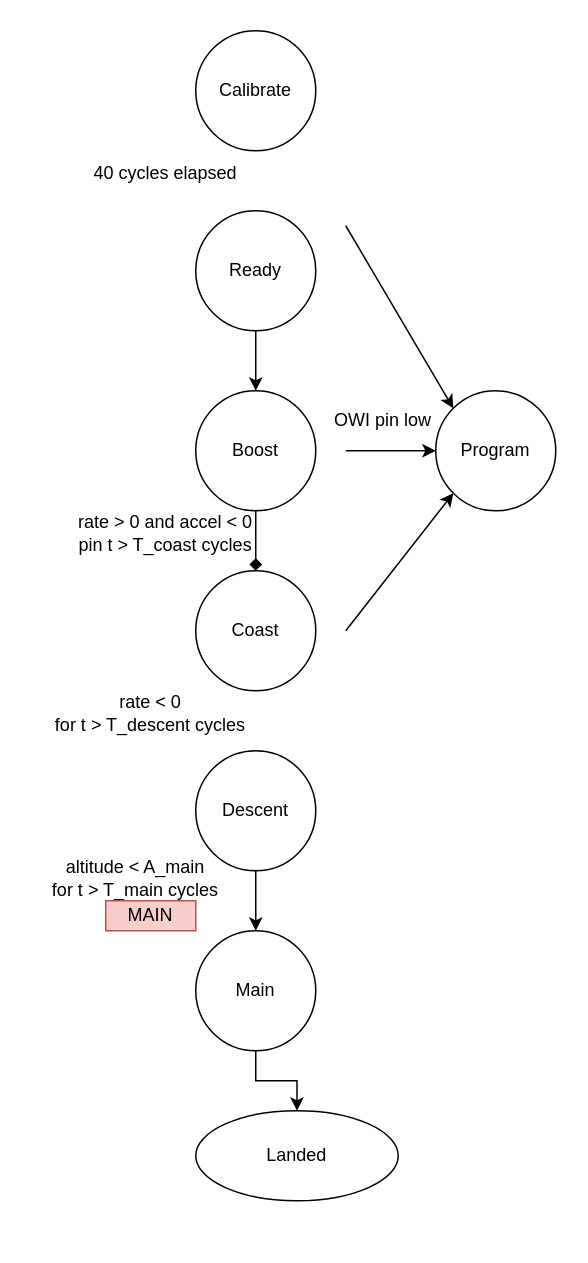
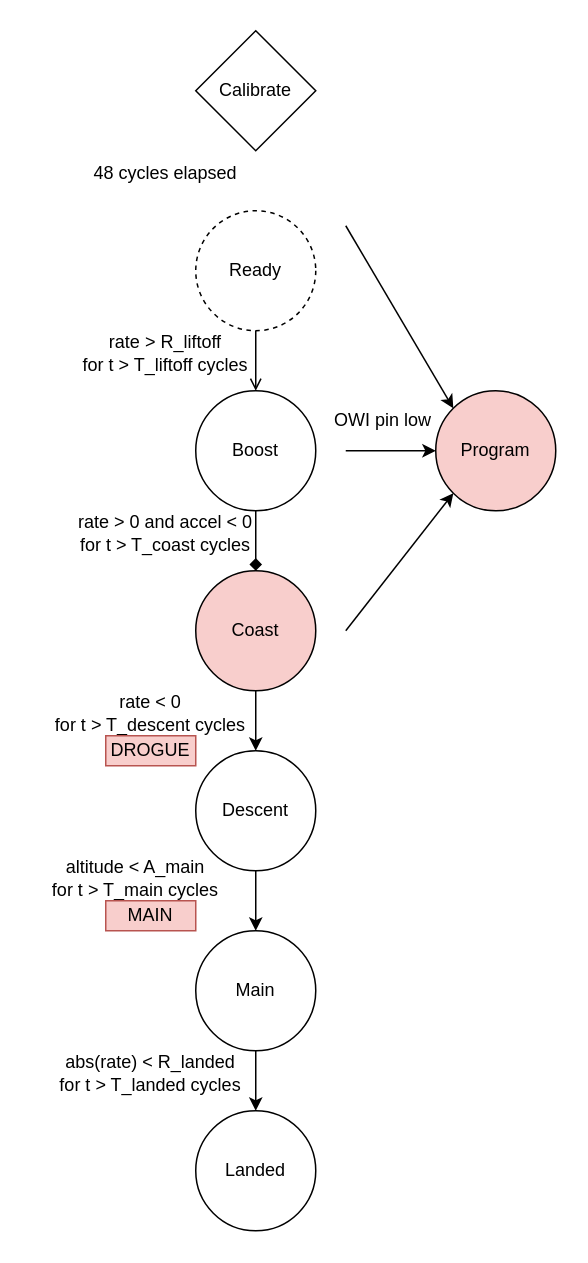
  <mxCell id="0" />
  <mxCell id="1" parent="0" />
- <mxCell id="2" value="Ready" style="ellipse;whiteSpace=wrap;html=1;aspect=fixed;" parent="1" vertex="1"><mxGeometry x="130" y="140" width="80" height="80" as="geometry" /></mxCell>
- <mxCell id="3" value="" style="endArrow=classic;html=1;rounded=0;exitX=0.5;exitY=1;exitDx=0;exitDy=0;entryX=0.5;entryY=0;entryDx=0;entryDy=0;" parent="1" source="2" target="4" edge="1"><mxGeometry width="50" height="50" relative="1" as="geometry"><mxPoint x="210" y="460" as="sourcePoint" /><mxPoint x="170" y="280" as="targetPoint" /></mxGeometry></mxCell>
+ <mxCell id="2" value="Ready" style="ellipse;whiteSpace=wrap;html=1;aspect=fixed;dashed=1;" parent="1" vertex="1"><mxGeometry x="130" y="140" width="80" height="80" as="geometry" /></mxCell>
+ <mxCell id="3" value="" style="endArrow=open;html=1;rounded=0;exitX=0.5;exitY=1;exitDx=0;exitDy=0;entryX=0.5;entryY=0;entryDx=0;entryDy=0;" parent="1" source="2" target="4" edge="1"><mxGeometry width="50" height="50" relative="1" as="geometry"><mxPoint x="210" y="460" as="sourcePoint" /><mxPoint x="170" y="280" as="targetPoint" /></mxGeometry></mxCell>
  <mxCell id="4" value="Boost" style="ellipse;whiteSpace=wrap;html=1;aspect=fixed;" parent="1" vertex="1"><mxGeometry x="130" y="260" width="80" height="80" as="geometry" /></mxCell>
- <mxCell id="6" value="Coast" style="ellipse;whiteSpace=wrap;html=1;aspect=fixed;" parent="1" vertex="1"><mxGeometry x="130" y="380" width="80" height="80" as="geometry" /></mxCell>
+ <mxCell id="5" value="rate &amp;gt; R_liftoff&lt;br&gt;for t &amp;gt; T_liftoff cycles" style="text;html=1;align=center;verticalAlign=middle;whiteSpace=wrap;rounded=0;" parent="1" vertex="1"><mxGeometry x="40" y="220" width="140" height="30" as="geometry" /></mxCell>
+ <mxCell id="6" value="Coast" style="ellipse;whiteSpace=wrap;html=1;aspect=fixed;fillColor=#f8cecc;" parent="1" vertex="1"><mxGeometry x="130" y="380" width="80" height="80" as="geometry" /></mxCell>
  <mxCell id="7" value="" style="endArrow=diamond;html=1;rounded=0;exitX=0.5;exitY=1;exitDx=0;exitDy=0;entryX=0.5;entryY=0;entryDx=0;entryDy=0;" parent="1" source="4" target="6" edge="1"><mxGeometry width="50" height="50" relative="1" as="geometry"><mxPoint x="210" y="450" as="sourcePoint" /><mxPoint x="260" y="400" as="targetPoint" /></mxGeometry></mxCell>
- <mxCell id="8" value="rate &amp;gt; 0 and accel &amp;lt; 0&lt;br&gt;pin t &amp;gt; T_coast cycles" style="text;html=1;align=center;verticalAlign=middle;whiteSpace=wrap;rounded=0;" parent="1" vertex="1"><mxGeometry x="40" y="340" width="140" height="30" as="geometry" /></mxCell>
+ <mxCell id="8" value="rate &amp;gt; 0 and accel &amp;lt; 0&lt;br&gt;for t &amp;gt; T_coast cycles" style="text;html=1;align=center;verticalAlign=middle;whiteSpace=wrap;rounded=0;" parent="1" vertex="1"><mxGeometry x="40" y="340" width="140" height="30" as="geometry" /></mxCell>
  <mxCell id="9" style="edgeStyle=orthogonalEdgeStyle;rounded=0;orthogonalLoop=1;jettySize=auto;html=1;entryX=0.5;entryY=0;entryDx=0;entryDy=0;" parent="1" source="10" target="15" edge="1"><mxGeometry relative="1" as="geometry" /></mxCell>
  <mxCell id="10" value="Descent" style="ellipse;whiteSpace=wrap;html=1;aspect=fixed;" parent="1" vertex="1"><mxGeometry x="130" y="500" width="80" height="80" as="geometry" /></mxCell>
  <mxCell id="11" value="rate &amp;lt; 0&lt;br&gt;for t &amp;gt; T_descent cycles" style="text;html=1;align=center;verticalAlign=middle;whiteSpace=wrap;rounded=0;" parent="1" vertex="1"><mxGeometry x="30" y="460" width="140" height="30" as="geometry" /></mxCell>
+ <mxCell id="12" value="" style="endArrow=classic;html=1;rounded=0;exitX=1;exitY=0;exitDx=0;exitDy=0;entryX=0.5;entryY=0;entryDx=0;entryDy=0;" parent="1" source="11" target="10" edge="1"><mxGeometry width="50" height="50" relative="1" as="geometry"><mxPoint x="210" y="520" as="sourcePoint" /><mxPoint x="260" y="470" as="targetPoint" /></mxGeometry></mxCell>
+ <mxCell id="13" value="DROGUE" style="text;html=1;align=center;verticalAlign=middle;whiteSpace=wrap;rounded=0;fillColor=#f8cecc;strokeColor=#b85450;" parent="1" vertex="1"><mxGeometry x="70" y="490" width="60" height="20" as="geometry" /></mxCell>
  <mxCell id="14" style="edgeStyle=orthogonalEdgeStyle;rounded=0;orthogonalLoop=1;jettySize=auto;html=1;entryX=0.5;entryY=0;entryDx=0;entryDy=0;" parent="1" source="15" target="18" edge="1"><mxGeometry relative="1" as="geometry" /></mxCell>
  <mxCell id="15" value="Main" style="ellipse;whiteSpace=wrap;html=1;aspect=fixed;" parent="1" vertex="1"><mxGeometry x="130" y="620" width="80" height="80" as="geometry" /></mxCell>
  <mxCell id="16" value="altitude &amp;lt; A_main&lt;br&gt;for t &amp;gt; T_main cycles" style="text;html=1;align=center;verticalAlign=middle;whiteSpace=wrap;rounded=0;" parent="1" vertex="1"><mxGeometry x="20" y="570" width="140" height="30" as="geometry" /></mxCell>
  <mxCell id="17" value="MAIN" style="text;html=1;align=center;verticalAlign=middle;whiteSpace=wrap;rounded=0;fillColor=#f8cecc;strokeColor=#b85450;" parent="1" vertex="1"><mxGeometry x="70" y="600" width="60" height="20" as="geometry" /></mxCell>
- <mxCell id="18" value="Landed" style="ellipse;whiteSpace=wrap;html=1;aspect=fixed;" parent="1" vertex="1"><mxGeometry x="130" y="740" width="135" height="60" as="geometry" /></mxCell>
- <mxCell id="20" value="Program" style="ellipse;whiteSpace=wrap;html=1;aspect=fixed;" parent="1" vertex="1"><mxGeometry x="290" y="260" width="80" height="80" as="geometry" /></mxCell>
+ <mxCell id="18" value="Landed" style="ellipse;whiteSpace=wrap;html=1;aspect=fixed;" parent="1" vertex="1"><mxGeometry x="130" y="740" width="80" height="80" as="geometry" /></mxCell>
+ <mxCell id="19" value="abs(rate) &amp;lt; R_landed&lt;br&gt;for t &amp;gt; T_landed cycles" style="text;html=1;align=center;verticalAlign=middle;whiteSpace=wrap;rounded=0;" parent="1" vertex="1"><mxGeometry x="30" y="700" width="140" height="30" as="geometry" /></mxCell>
+ <mxCell id="20" value="Program" style="ellipse;whiteSpace=wrap;html=1;aspect=fixed;fillColor=#f8cecc;" parent="1" vertex="1"><mxGeometry x="290" y="260" width="80" height="80" as="geometry" /></mxCell>
  <mxCell id="21" value="" style="endArrow=classic;html=1;rounded=0;entryX=0;entryY=0;entryDx=0;entryDy=0;" parent="1" target="20" edge="1"><mxGeometry width="50" height="50" relative="1" as="geometry"><mxPoint x="230" y="150" as="sourcePoint" /><mxPoint x="260" y="480" as="targetPoint" /></mxGeometry></mxCell>
  <mxCell id="22" value="OWI pin low" style="text;html=1;align=center;verticalAlign=middle;whiteSpace=wrap;rounded=0;" parent="1" vertex="1"><mxGeometry x="210" y="270" width="90" height="20" as="geometry" /></mxCell>
- <mxCell id="23" value="Calibrate" style="ellipse;whiteSpace=wrap;html=1;aspect=fixed;" vertex="1" parent="1"><mxGeometry x="130" y="20" width="80" height="80" as="geometry" /></mxCell>
+ <mxCell id="23" value="Calibrate" style="rhombus;whiteSpace=wrap;html=1;aspect=fixed;" vertex="1" parent="1"><mxGeometry x="130" y="20" width="80" height="80" as="geometry" /></mxCell>
  <mxCell id="24" value="" style="endArrow=classic;html=1;rounded=0;entryX=0;entryY=0.5;entryDx=0;entryDy=0;" edge="1" parent="1" target="20"><mxGeometry width="50" height="50" relative="1" as="geometry"><mxPoint x="230" y="300" as="sourcePoint" /><mxPoint x="260" y="400" as="targetPoint" /></mxGeometry></mxCell>
  <mxCell id="25" value="" style="endArrow=classic;html=1;rounded=0;entryX=0;entryY=1;entryDx=0;entryDy=0;" edge="1" parent="1" target="20"><mxGeometry width="50" height="50" relative="1" as="geometry"><mxPoint x="230" y="420" as="sourcePoint" /><mxPoint x="300" y="310" as="targetPoint" /></mxGeometry></mxCell>
- <mxCell id="26" value="40 cycles elapsed" style="text;html=1;align=center;verticalAlign=middle;whiteSpace=wrap;rounded=0;" vertex="1" parent="1"><mxGeometry x="40" y="100" width="140" height="30" as="geometry" /></mxCell>
+ <mxCell id="26" value="48 cycles elapsed" style="text;html=1;align=center;verticalAlign=middle;whiteSpace=wrap;rounded=0;" vertex="1" parent="1"><mxGeometry x="40" y="100" width="140" height="30" as="geometry" /></mxCell>
